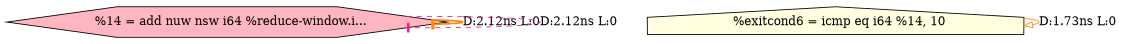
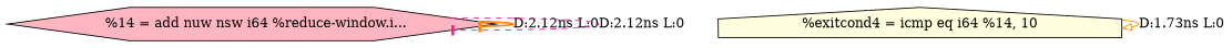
  digraph {
    node [style=filled]
    edge [color=darkorange arrowhead=tee]
    n1 [label="  %14 = add nuw nsw i64 %reduce-window.i..." fillcolor=lightpink shape=hexagon]
-   n2 [label="  %exitcond6 = icmp eq i64 %14, 10" fillcolor=lightyellow shape=house]
+   n2 [label="%exitcond4 = icmp eq i64 %14, 10" fillcolor=lightyellow shape=house]
    n1 -> n1 [label="D:2.12ns L:0" style=bold]
    n1 -> n1 [color=deeppink label="D:2.12ns L:0" style=dashed]
    n2 -> n2 [label="D:1.73ns L:0" style=solid arrowhead=onormal]
  }
